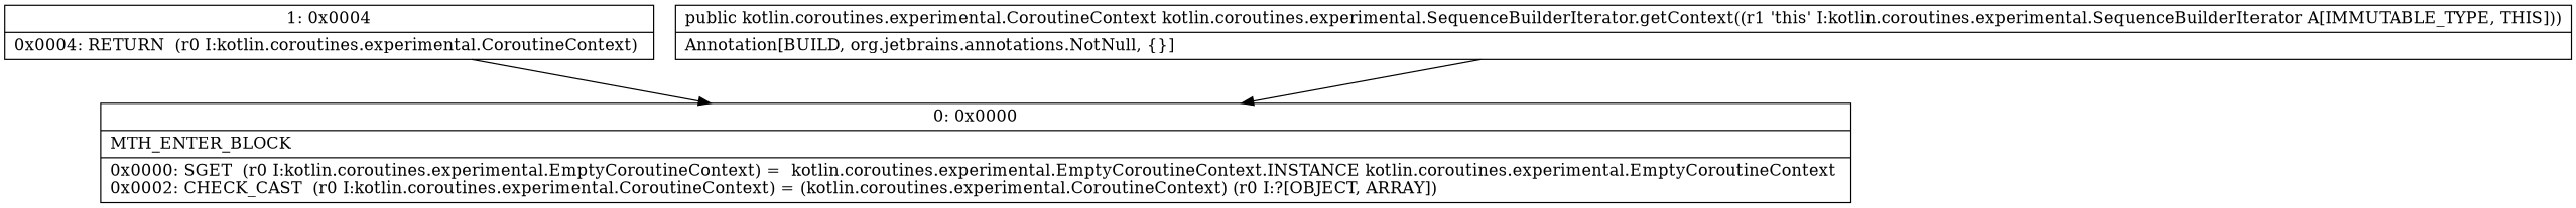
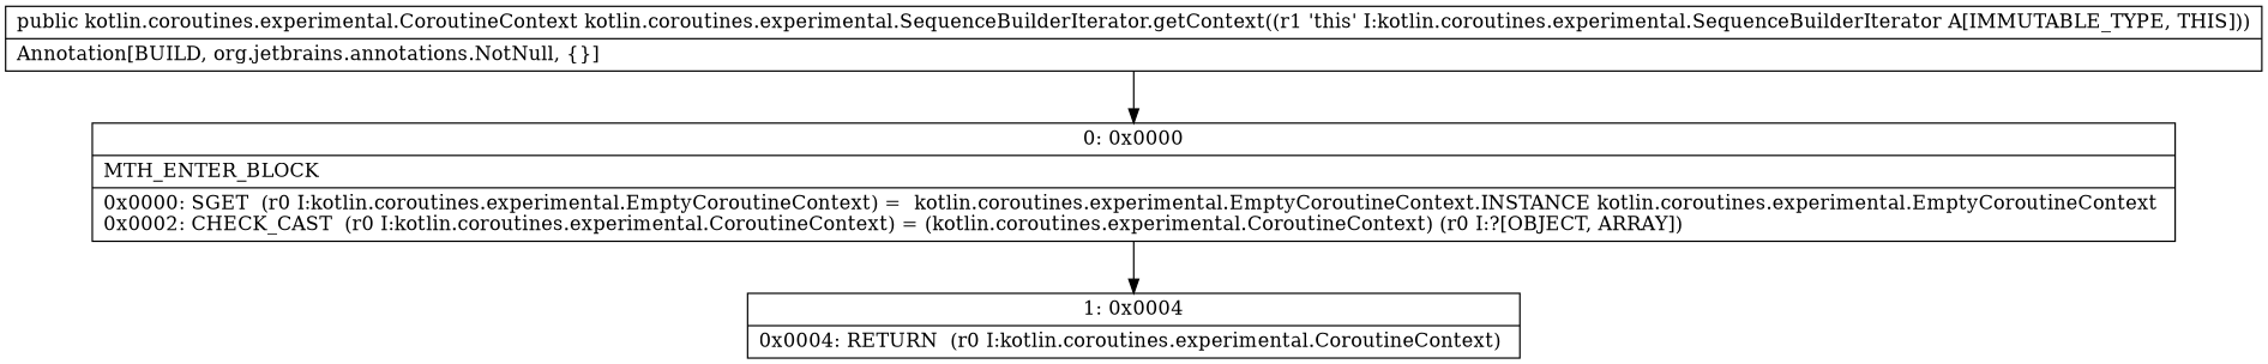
  digraph {
    node [shape=record]
    n1 [label="{0\:\ 0x0000|MTH_ENTER_BLOCK\l|0x0000: SGET  (r0 I:kotlin.coroutines.experimental.EmptyCoroutineContext) =  kotlin.coroutines.experimental.EmptyCoroutineContext.INSTANCE kotlin.coroutines.experimental.EmptyCoroutineContext \l0x0002: CHECK_CAST  (r0 I:kotlin.coroutines.experimental.CoroutineContext) = (kotlin.coroutines.experimental.CoroutineContext) (r0 I:?[OBJECT, ARRAY]) \l}"]
    n2 [label="{1\:\ 0x0004|0x0004: RETURN  (r0 I:kotlin.coroutines.experimental.CoroutineContext) \l}"]
    n3 [label="{public kotlin.coroutines.experimental.CoroutineContext kotlin.coroutines.experimental.SequenceBuilderIterator.getContext((r1 'this' I:kotlin.coroutines.experimental.SequenceBuilderIterator A[IMMUTABLE_TYPE, THIS]))  | Annotation[BUILD, org.jetbrains.annotations.NotNull, \{\}]\l}"]
-   n2 -> n1
+   n1 -> n2
    n3 -> n1
  }
